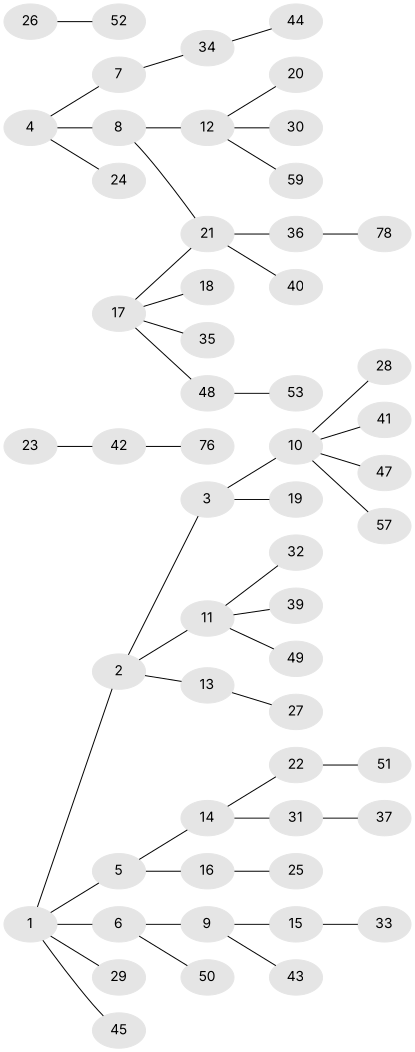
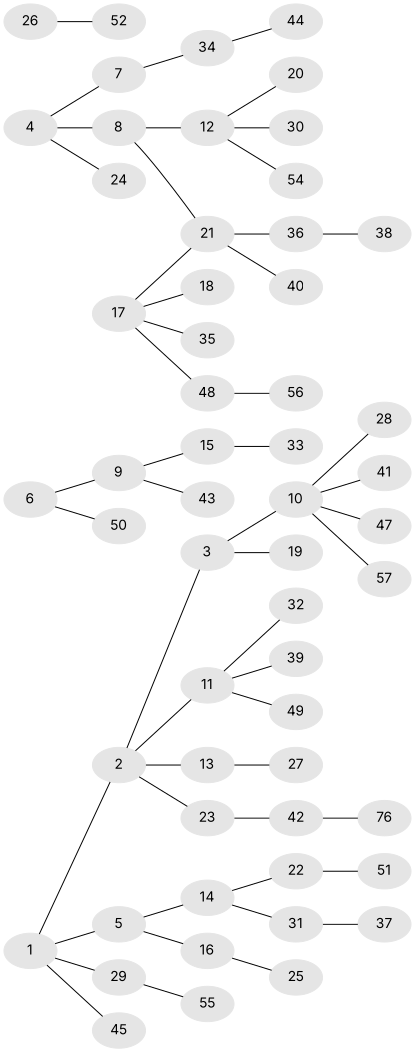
  graph {
    fontname=Inter
    rankdir=LR
    node [color=gray90 fontname=Inter style=filled]
    edge [fontname=Inter]
    1
    2
    5
    6
    29
    45
    3
    11
    13
    23
    14
    16
    9
    50
+   55
    10
    19
    32
    39
    49
    27
    42
    4
    7
    8
    24
    28
    41
    47
    57
    34
    12
    21
    22
    31
    25
    15
    43
    44
    20
    30
-   54 [label=59]
+   54
    17
    18
    35
    48
    33
    51
    37
    36
    40
-   53
+   53 [label=56]
    26
    52
-   38 [label=78]
+   38
    n56 [label=76]
    1 -- 2
    1 -- 5
-   1 -- 6
    1 -- 29
    1 -- 45
    2 -- 3
    2 -- 11
    2 -- 13
+   2 -- 23
    5 -- 14
    5 -- 16
    6 -- 9
    6 -- 50
+   29 -- 55
    3 -- 10
    3 -- 19
    11 -- 32
    11 -- 39
    11 -- 49
    13 -- 27
    23 -- 42
    14 -- 22
    14 -- 31
    16 -- 25
    9 -- 15
    9 -- 43
    10 -- 28
    10 -- 41
    10 -- 47
    10 -- 57
    42 -- n56
    4 -- 7
    4 -- 8
    4 -- 24
    7 -- 34
    8 -- 12
    8 -- 21
    34 -- 44
    12 -- 20
    12 -- 30
    12 -- 54
    21 -- 36
    21 -- 40
    22 -- 51
    31 -- 37
    15 -- 33
    17 -- 21
    17 -- 18
    17 -- 35
    17 -- 48
    48 -- 53
    36 -- 38
    26 -- 52
  }
